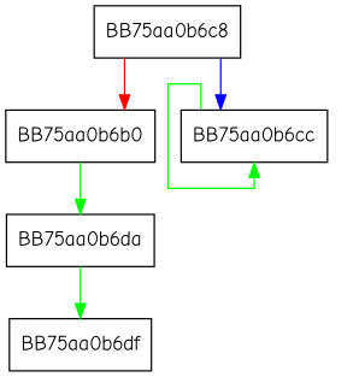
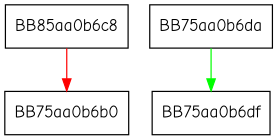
  digraph {
    fontname="Comic Neue"
    splines=ortho
    node [fontname="Comic Neue" shape=box]
    edge [color=green fontname="Comic Neue"]
    BB75aa0b6b0
    BB75aa0b6da
    BB75aa0b6df
-   BB75aa0b6c8
-   BB75aa0b6cc
-   BB75aa0b6b0 -> BB75aa0b6da
+   BB75aa0b6c8 [label=BB85aa0b6c8]
    BB75aa0b6da -> BB75aa0b6df
    BB75aa0b6c8 -> BB75aa0b6b0 [color=red]
-   BB75aa0b6c8 -> BB75aa0b6cc [color=blue]
-   BB75aa0b6cc -> BB75aa0b6cc
  }
